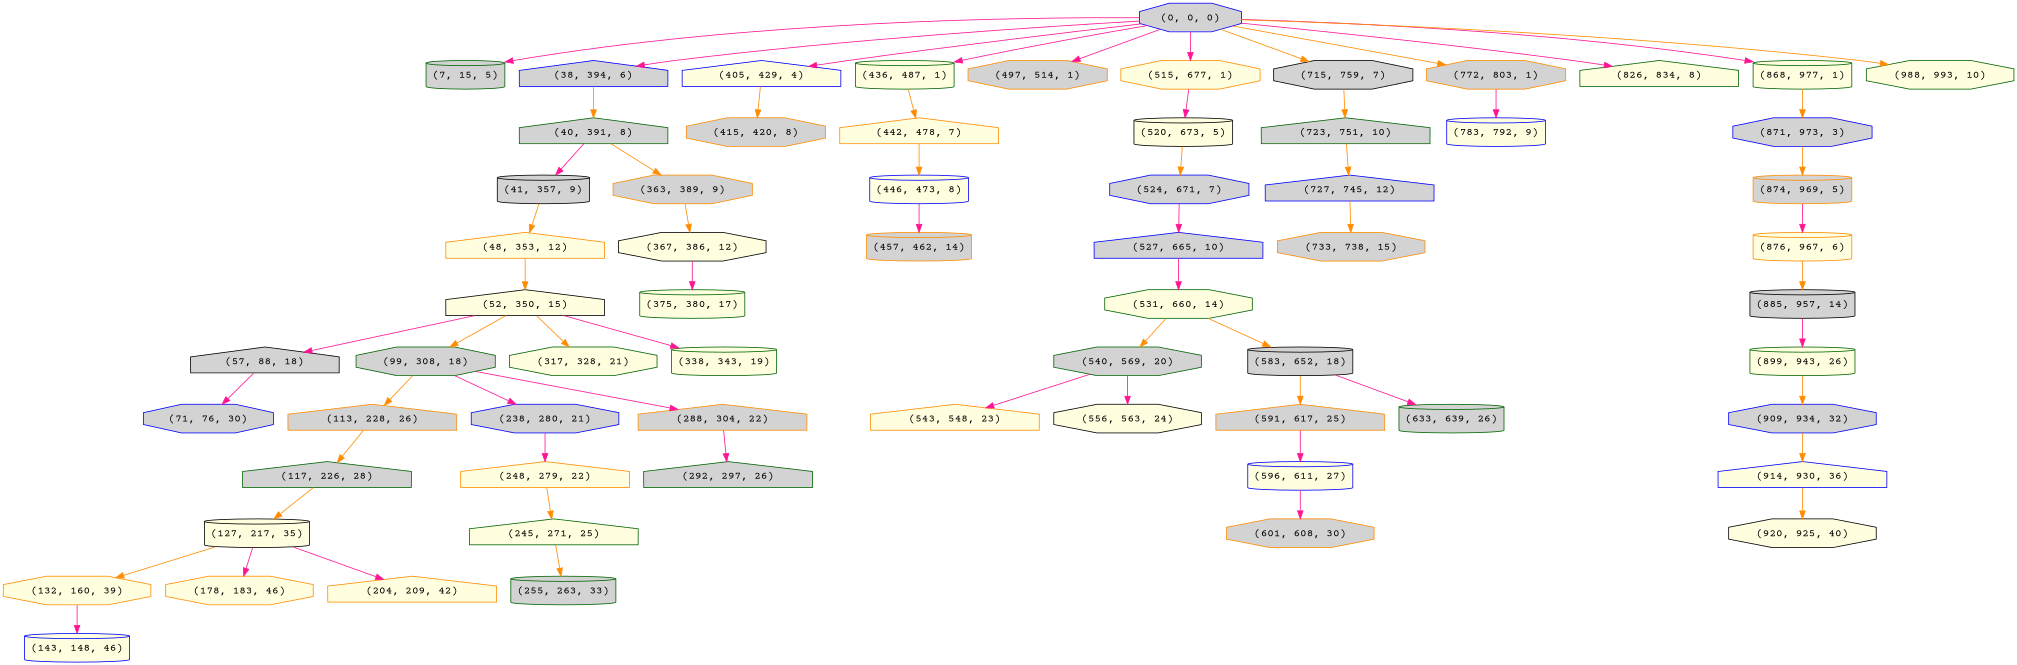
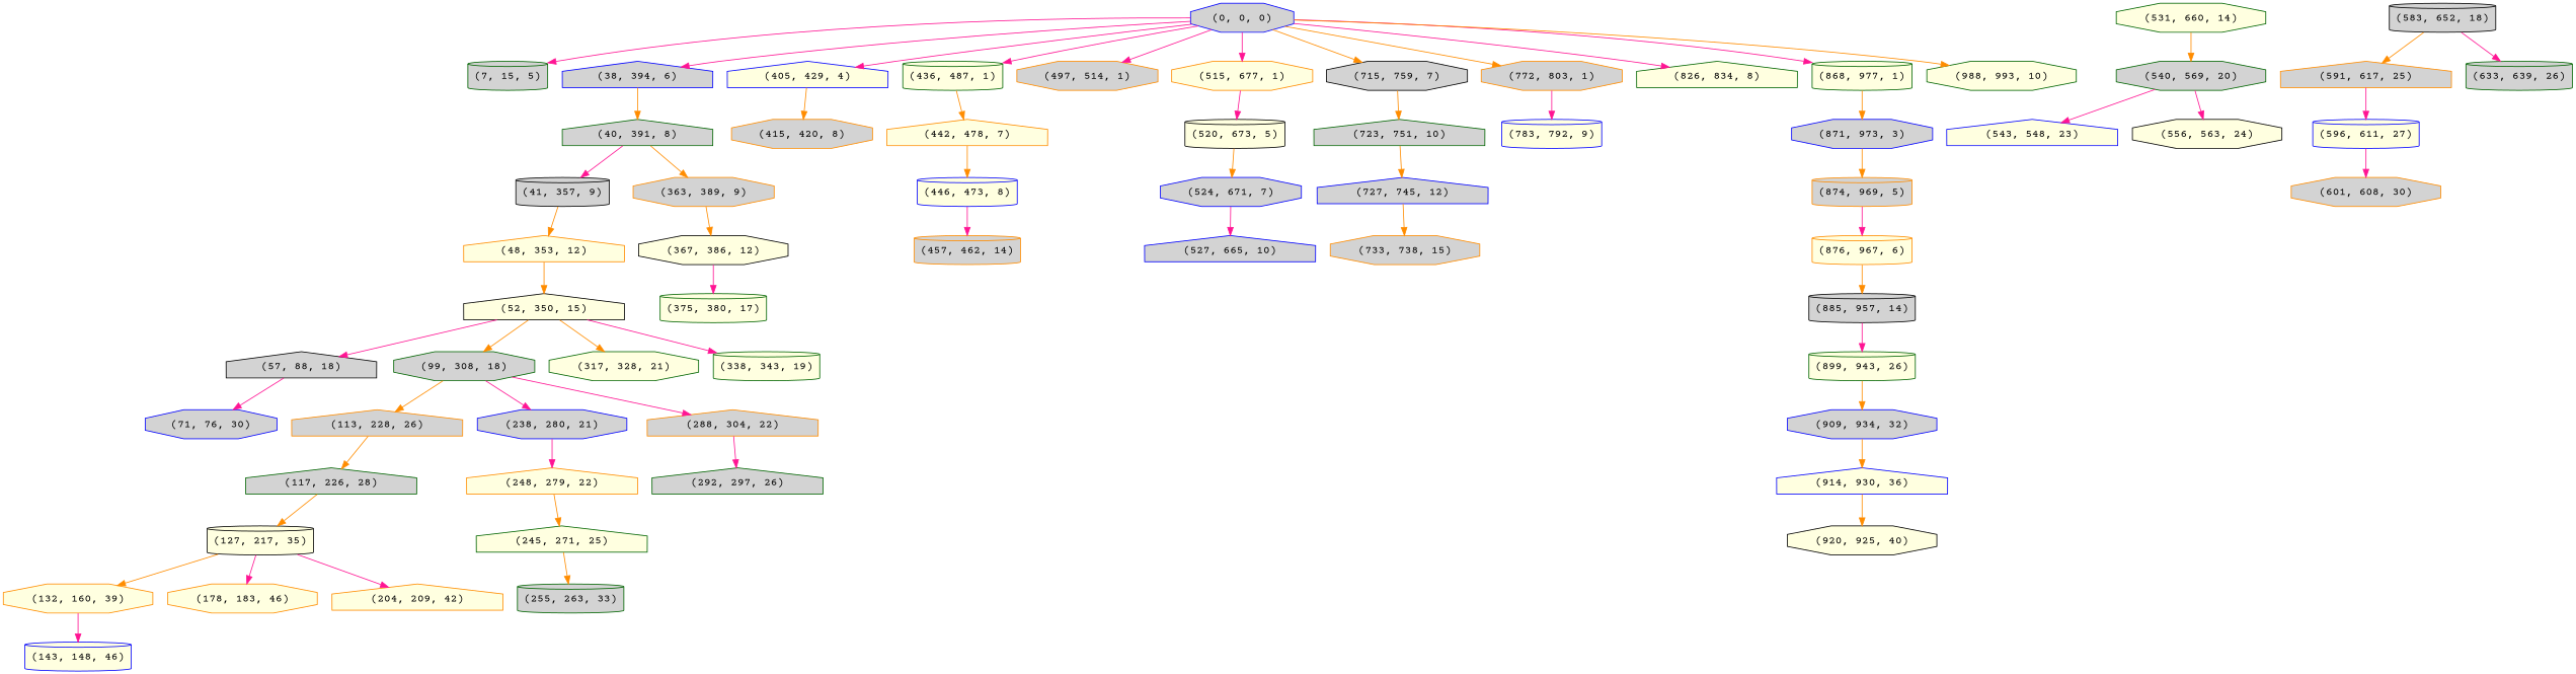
  digraph {
    fontname="Courier Prime"
    node [color=darkorange fillcolor=lightgrey fontname="Courier Prime" shape=octagon style=filled]
    edge [color=deeppink fontname="Courier Prime"]
    "(0, 0, 0)" [color=blue]
    "(7, 15, 5)" [color=darkgreen shape=cylinder]
    "(38, 394, 6)" [color=blue shape=house]
    "(405, 429, 4)" [color=blue fillcolor=lightyellow shape=house]
    "(436, 487, 1)" [color=darkgreen fillcolor=lightyellow shape=cylinder]
    "(497, 514, 1)"
    "(515, 677, 1)" [fillcolor=lightyellow]
    "(715, 759, 7)" [color=black]
    "(772, 803, 1)"
    "(826, 834, 8)" [color=darkgreen fillcolor=lightyellow shape=house]
    "(868, 977, 1)" [color=darkgreen fillcolor=lightyellow shape=cylinder]
    "(988, 993, 10)" [color=darkgreen fillcolor=lightyellow]
    "(40, 391, 8)" [color=darkgreen shape=house]
    "(415, 420, 8)"
    "(442, 478, 7)" [fillcolor=lightyellow shape=house]
    "(520, 673, 5)" [color=black fillcolor=lightyellow shape=cylinder]
    "(723, 751, 10)" [color=darkgreen shape=house]
    "(783, 792, 9)" [color=blue fillcolor=lightyellow shape=cylinder]
    "(871, 973, 3)" [color=blue]
    "(41, 357, 9)" [color=black shape=cylinder]
    "(363, 389, 9)"
    "(48, 353, 12)" [fillcolor=lightyellow shape=house]
    "(367, 386, 12)" [color=black fillcolor=lightyellow]
    "(52, 350, 15)" [color=black fillcolor=lightyellow shape=house]
    "(57, 88, 18)" [color=black shape=house]
    "(99, 308, 18)" [color=darkgreen]
    "(317, 328, 21)" [color=darkgreen fillcolor=lightyellow]
    "(338, 343, 19)" [color=darkgreen fillcolor=lightyellow shape=cylinder]
    "(71, 76, 30)" [color=blue]
    "(113, 228, 26)" [shape=house]
    "(238, 280, 21)" [color=blue]
    "(288, 304, 22)" [shape=house]
    "(117, 226, 28)" [color=darkgreen shape=house]
    n34 [fillcolor=lightyellow label="(248, 279, 22)" shape=house]
    "(292, 297, 26)" [color=darkgreen shape=house]
    "(127, 217, 35)" [color=black fillcolor=lightyellow shape=cylinder]
    "(132, 160, 39)" [fillcolor=lightyellow]
    "(178, 183, 46)" [fillcolor=lightyellow]
    "(204, 209, 42)" [fillcolor=lightyellow shape=house]
    "(143, 148, 46)" [color=blue fillcolor=lightyellow shape=cylinder]
    "(245, 271, 25)" [color=darkgreen fillcolor=lightyellow shape=house]
    "(255, 263, 33)" [color=darkgreen shape=cylinder]
    "(375, 380, 17)" [color=darkgreen fillcolor=lightyellow shape=cylinder]
    "(446, 473, 8)" [color=blue fillcolor=lightyellow shape=cylinder]
    "(457, 462, 14)" [shape=cylinder]
    "(524, 671, 7)" [color=blue]
    "(527, 665, 10)" [color=blue shape=house]
    "(531, 660, 14)" [color=darkgreen fillcolor=lightyellow]
    "(540, 569, 20)" [color=darkgreen]
    "(583, 652, 18)" [color=black shape=cylinder]
-   "(543, 548, 23)" [fillcolor=lightyellow shape=house]
+   "(543, 548, 23)" [color=blue fillcolor=lightyellow shape=house]
    "(556, 563, 24)" [color=black fillcolor=lightyellow]
    "(591, 617, 25)" [shape=house]
    "(633, 639, 26)" [color=darkgreen shape=cylinder]
    "(596, 611, 27)" [color=blue fillcolor=lightyellow shape=cylinder]
    "(601, 608, 30)"
    "(727, 745, 12)" [color=blue shape=house]
    "(733, 738, 15)"
    "(874, 969, 5)" [shape=cylinder]
    "(876, 967, 6)" [fillcolor=lightyellow shape=cylinder]
    "(885, 957, 14)" [color=black shape=cylinder]
    "(899, 943, 26)" [color=darkgreen fillcolor=lightyellow shape=cylinder]
    "(909, 934, 32)" [color=blue]
    "(914, 930, 36)" [color=blue fillcolor=lightyellow shape=house]
    "(920, 925, 40)" [color=black fillcolor=lightyellow]
    "(0, 0, 0)" -> "(7, 15, 5)"
    "(0, 0, 0)" -> "(38, 394, 6)"
    "(0, 0, 0)" -> "(405, 429, 4)"
    "(0, 0, 0)" -> "(436, 487, 1)"
    "(0, 0, 0)" -> "(497, 514, 1)"
    "(0, 0, 0)" -> "(515, 677, 1)"
    "(0, 0, 0)" -> "(715, 759, 7)" [color=darkorange]
    "(0, 0, 0)" -> "(772, 803, 1)" [color=darkorange]
    "(0, 0, 0)" -> "(826, 834, 8)"
    "(0, 0, 0)" -> "(868, 977, 1)"
    "(0, 0, 0)" -> "(988, 993, 10)" [color=darkorange]
    "(38, 394, 6)" -> "(40, 391, 8)" [color=darkorange]
    "(405, 429, 4)" -> "(415, 420, 8)" [color=darkorange]
    "(436, 487, 1)" -> "(442, 478, 7)" [color=darkorange]
    "(515, 677, 1)" -> "(520, 673, 5)"
    "(715, 759, 7)" -> "(723, 751, 10)" [color=darkorange]
    "(772, 803, 1)" -> "(783, 792, 9)"
    "(868, 977, 1)" -> "(871, 973, 3)" [color=darkorange]
    "(40, 391, 8)" -> "(41, 357, 9)"
    "(40, 391, 8)" -> "(363, 389, 9)" [color=darkorange]
    "(442, 478, 7)" -> "(446, 473, 8)" [color=darkorange]
    "(520, 673, 5)" -> "(524, 671, 7)" [color=darkorange]
    "(723, 751, 10)" -> "(727, 745, 12)" [color=darkorange]
    "(871, 973, 3)" -> "(874, 969, 5)" [color=darkorange]
    "(41, 357, 9)" -> "(48, 353, 12)" [color=darkorange]
    "(363, 389, 9)" -> "(367, 386, 12)" [color=darkorange]
    "(48, 353, 12)" -> "(52, 350, 15)" [color=darkorange]
    "(367, 386, 12)" -> "(375, 380, 17)"
    "(52, 350, 15)" -> "(57, 88, 18)"
    "(52, 350, 15)" -> "(99, 308, 18)" [color=darkorange]
    "(52, 350, 15)" -> "(317, 328, 21)" [color=darkorange]
    "(52, 350, 15)" -> "(338, 343, 19)"
    "(57, 88, 18)" -> "(71, 76, 30)"
    "(99, 308, 18)" -> "(113, 228, 26)" [color=darkorange]
    "(99, 308, 18)" -> "(238, 280, 21)"
    "(99, 308, 18)" -> "(288, 304, 22)"
    "(113, 228, 26)" -> "(117, 226, 28)" [color=darkorange]
    "(238, 280, 21)" -> n34
    "(288, 304, 22)" -> "(292, 297, 26)"
    "(117, 226, 28)" -> "(127, 217, 35)" [color=darkorange]
    n34 -> "(245, 271, 25)" [color=darkorange]
    "(127, 217, 35)" -> "(132, 160, 39)" [color=darkorange]
    "(127, 217, 35)" -> "(178, 183, 46)"
    "(127, 217, 35)" -> "(204, 209, 42)"
    "(132, 160, 39)" -> "(143, 148, 46)"
    "(245, 271, 25)" -> "(255, 263, 33)" [color=darkorange]
    "(446, 473, 8)" -> "(457, 462, 14)"
    "(524, 671, 7)" -> "(527, 665, 10)"
-   "(527, 665, 10)" -> "(531, 660, 14)"
    "(531, 660, 14)" -> "(540, 569, 20)" [color=darkorange]
-   "(531, 660, 14)" -> "(583, 652, 18)" [color=darkorange]
    "(540, 569, 20)" -> "(543, 548, 23)"
    "(540, 569, 20)" -> "(556, 563, 24)"
    "(583, 652, 18)" -> "(591, 617, 25)" [color=darkorange]
    "(583, 652, 18)" -> "(633, 639, 26)"
    "(591, 617, 25)" -> "(596, 611, 27)"
    "(596, 611, 27)" -> "(601, 608, 30)"
    "(727, 745, 12)" -> "(733, 738, 15)" [color=darkorange]
    "(874, 969, 5)" -> "(876, 967, 6)"
    "(876, 967, 6)" -> "(885, 957, 14)" [color=darkorange]
    "(885, 957, 14)" -> "(899, 943, 26)"
    "(899, 943, 26)" -> "(909, 934, 32)" [color=darkorange]
    "(909, 934, 32)" -> "(914, 930, 36)" [color=darkorange]
    "(914, 930, 36)" -> "(920, 925, 40)" [color=darkorange]
  }
